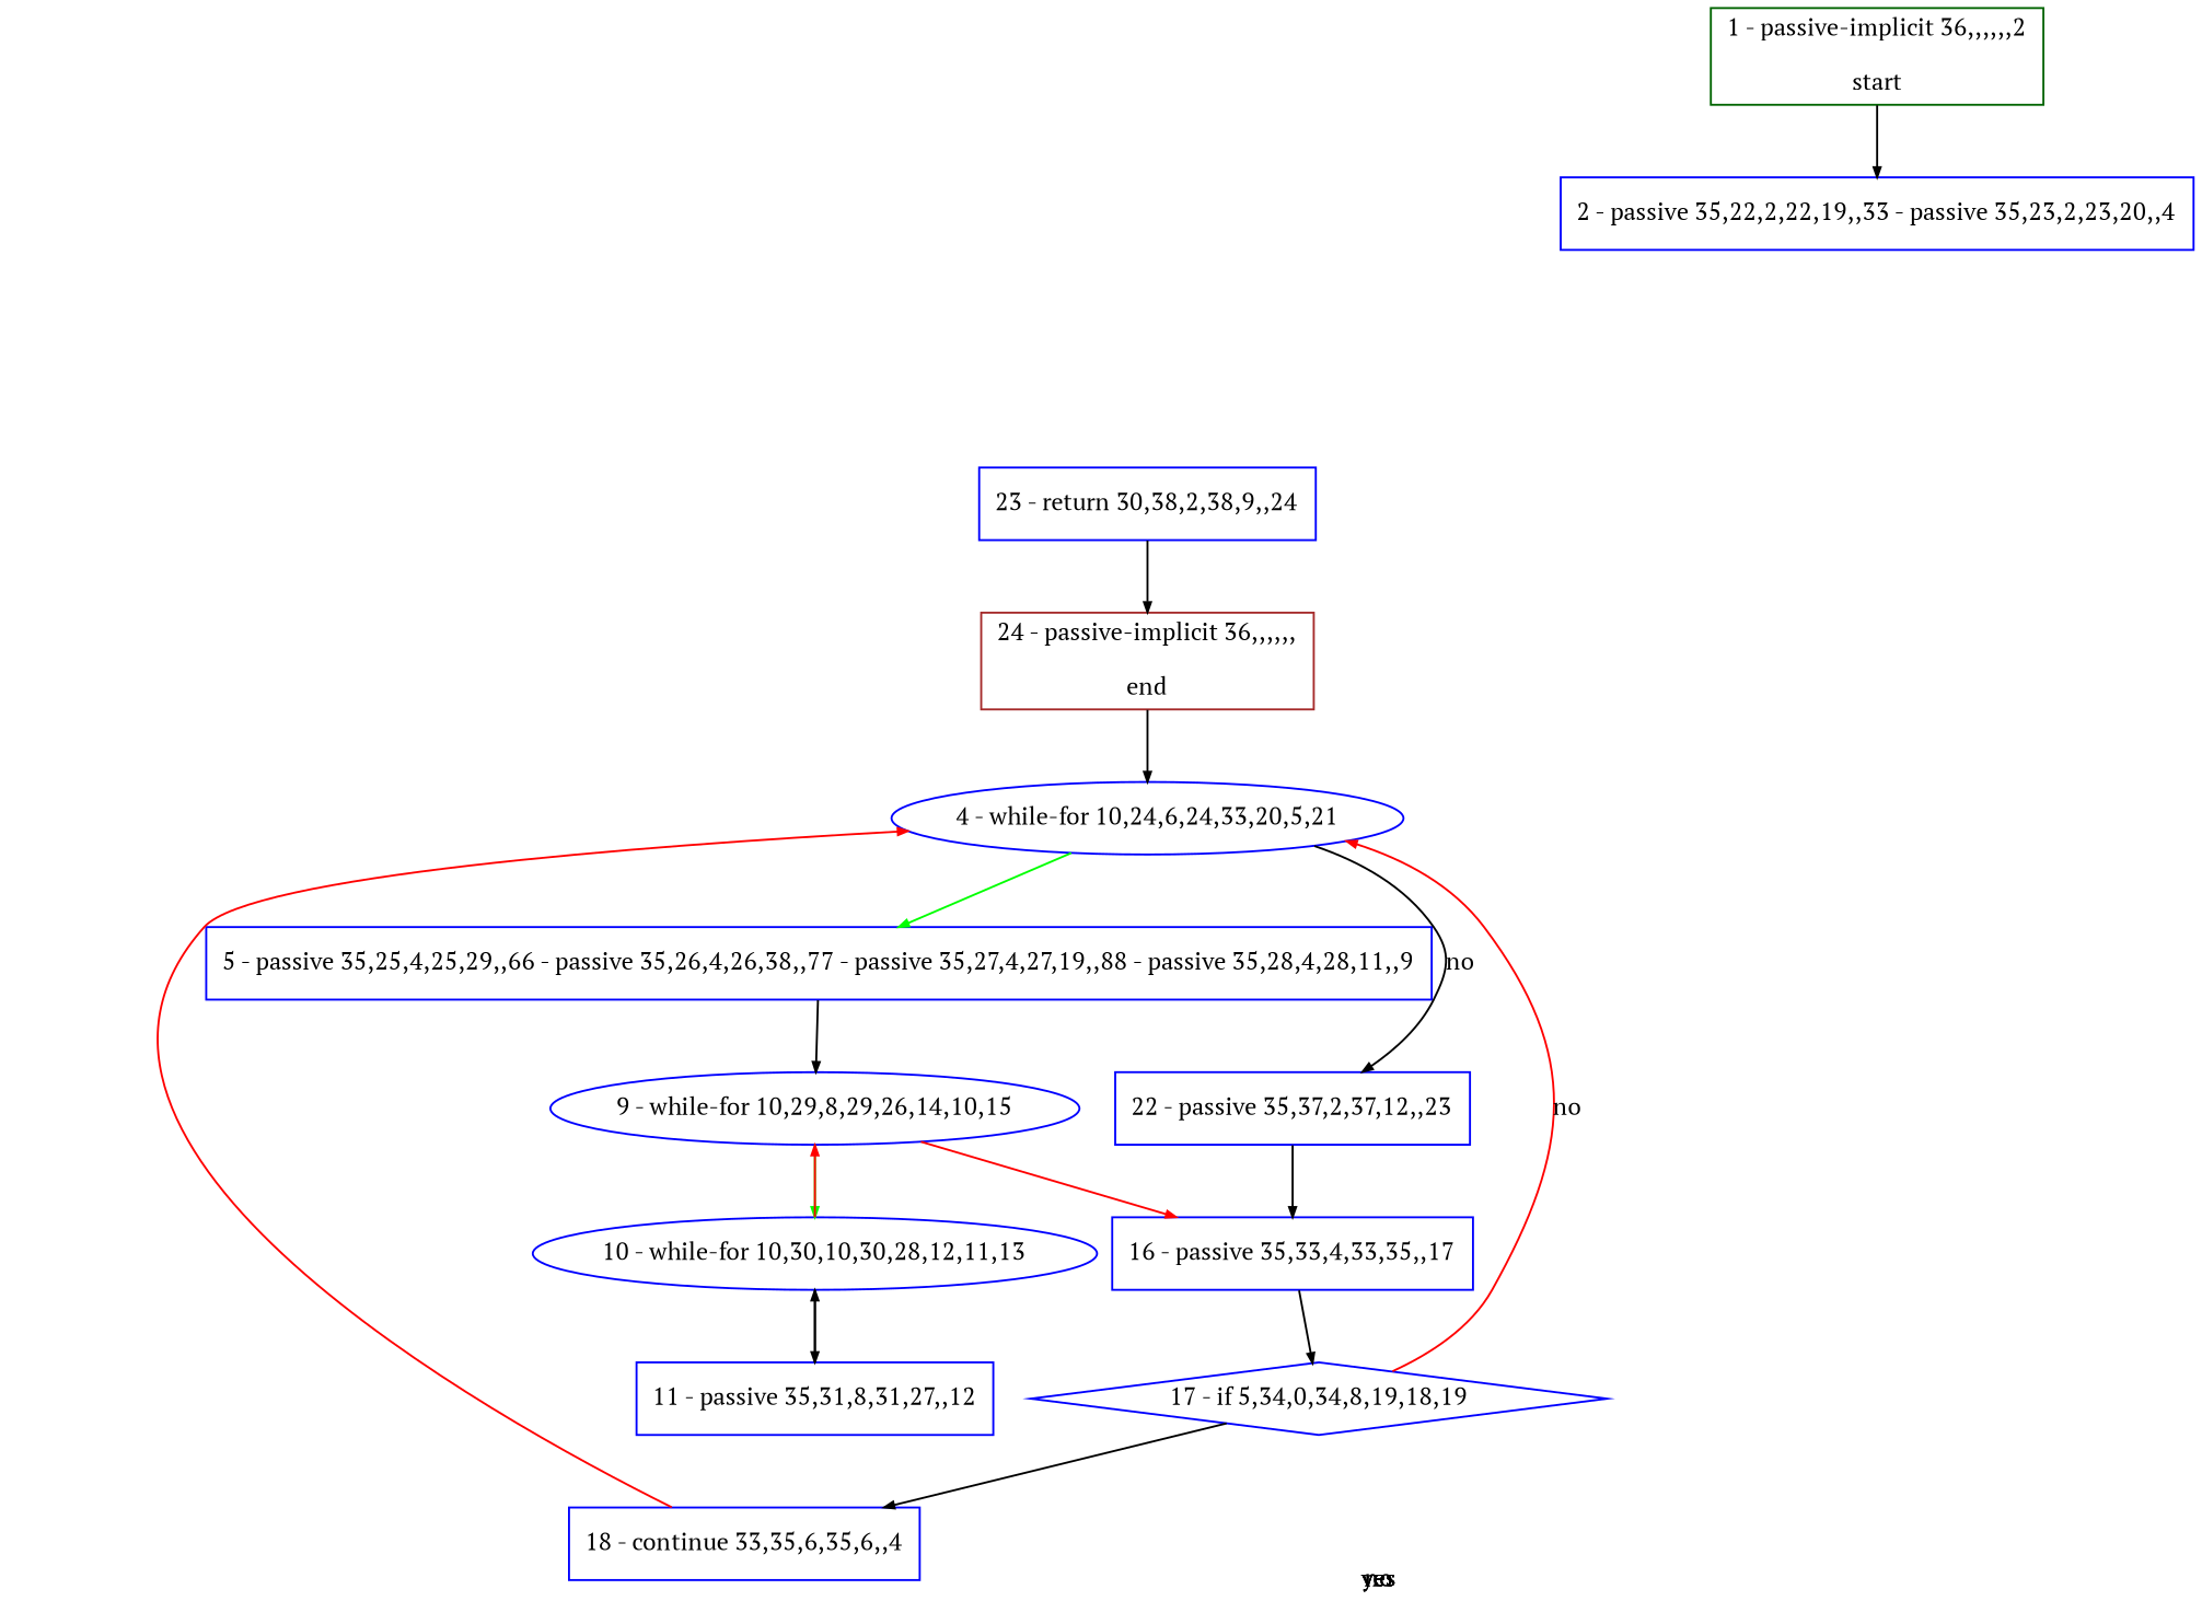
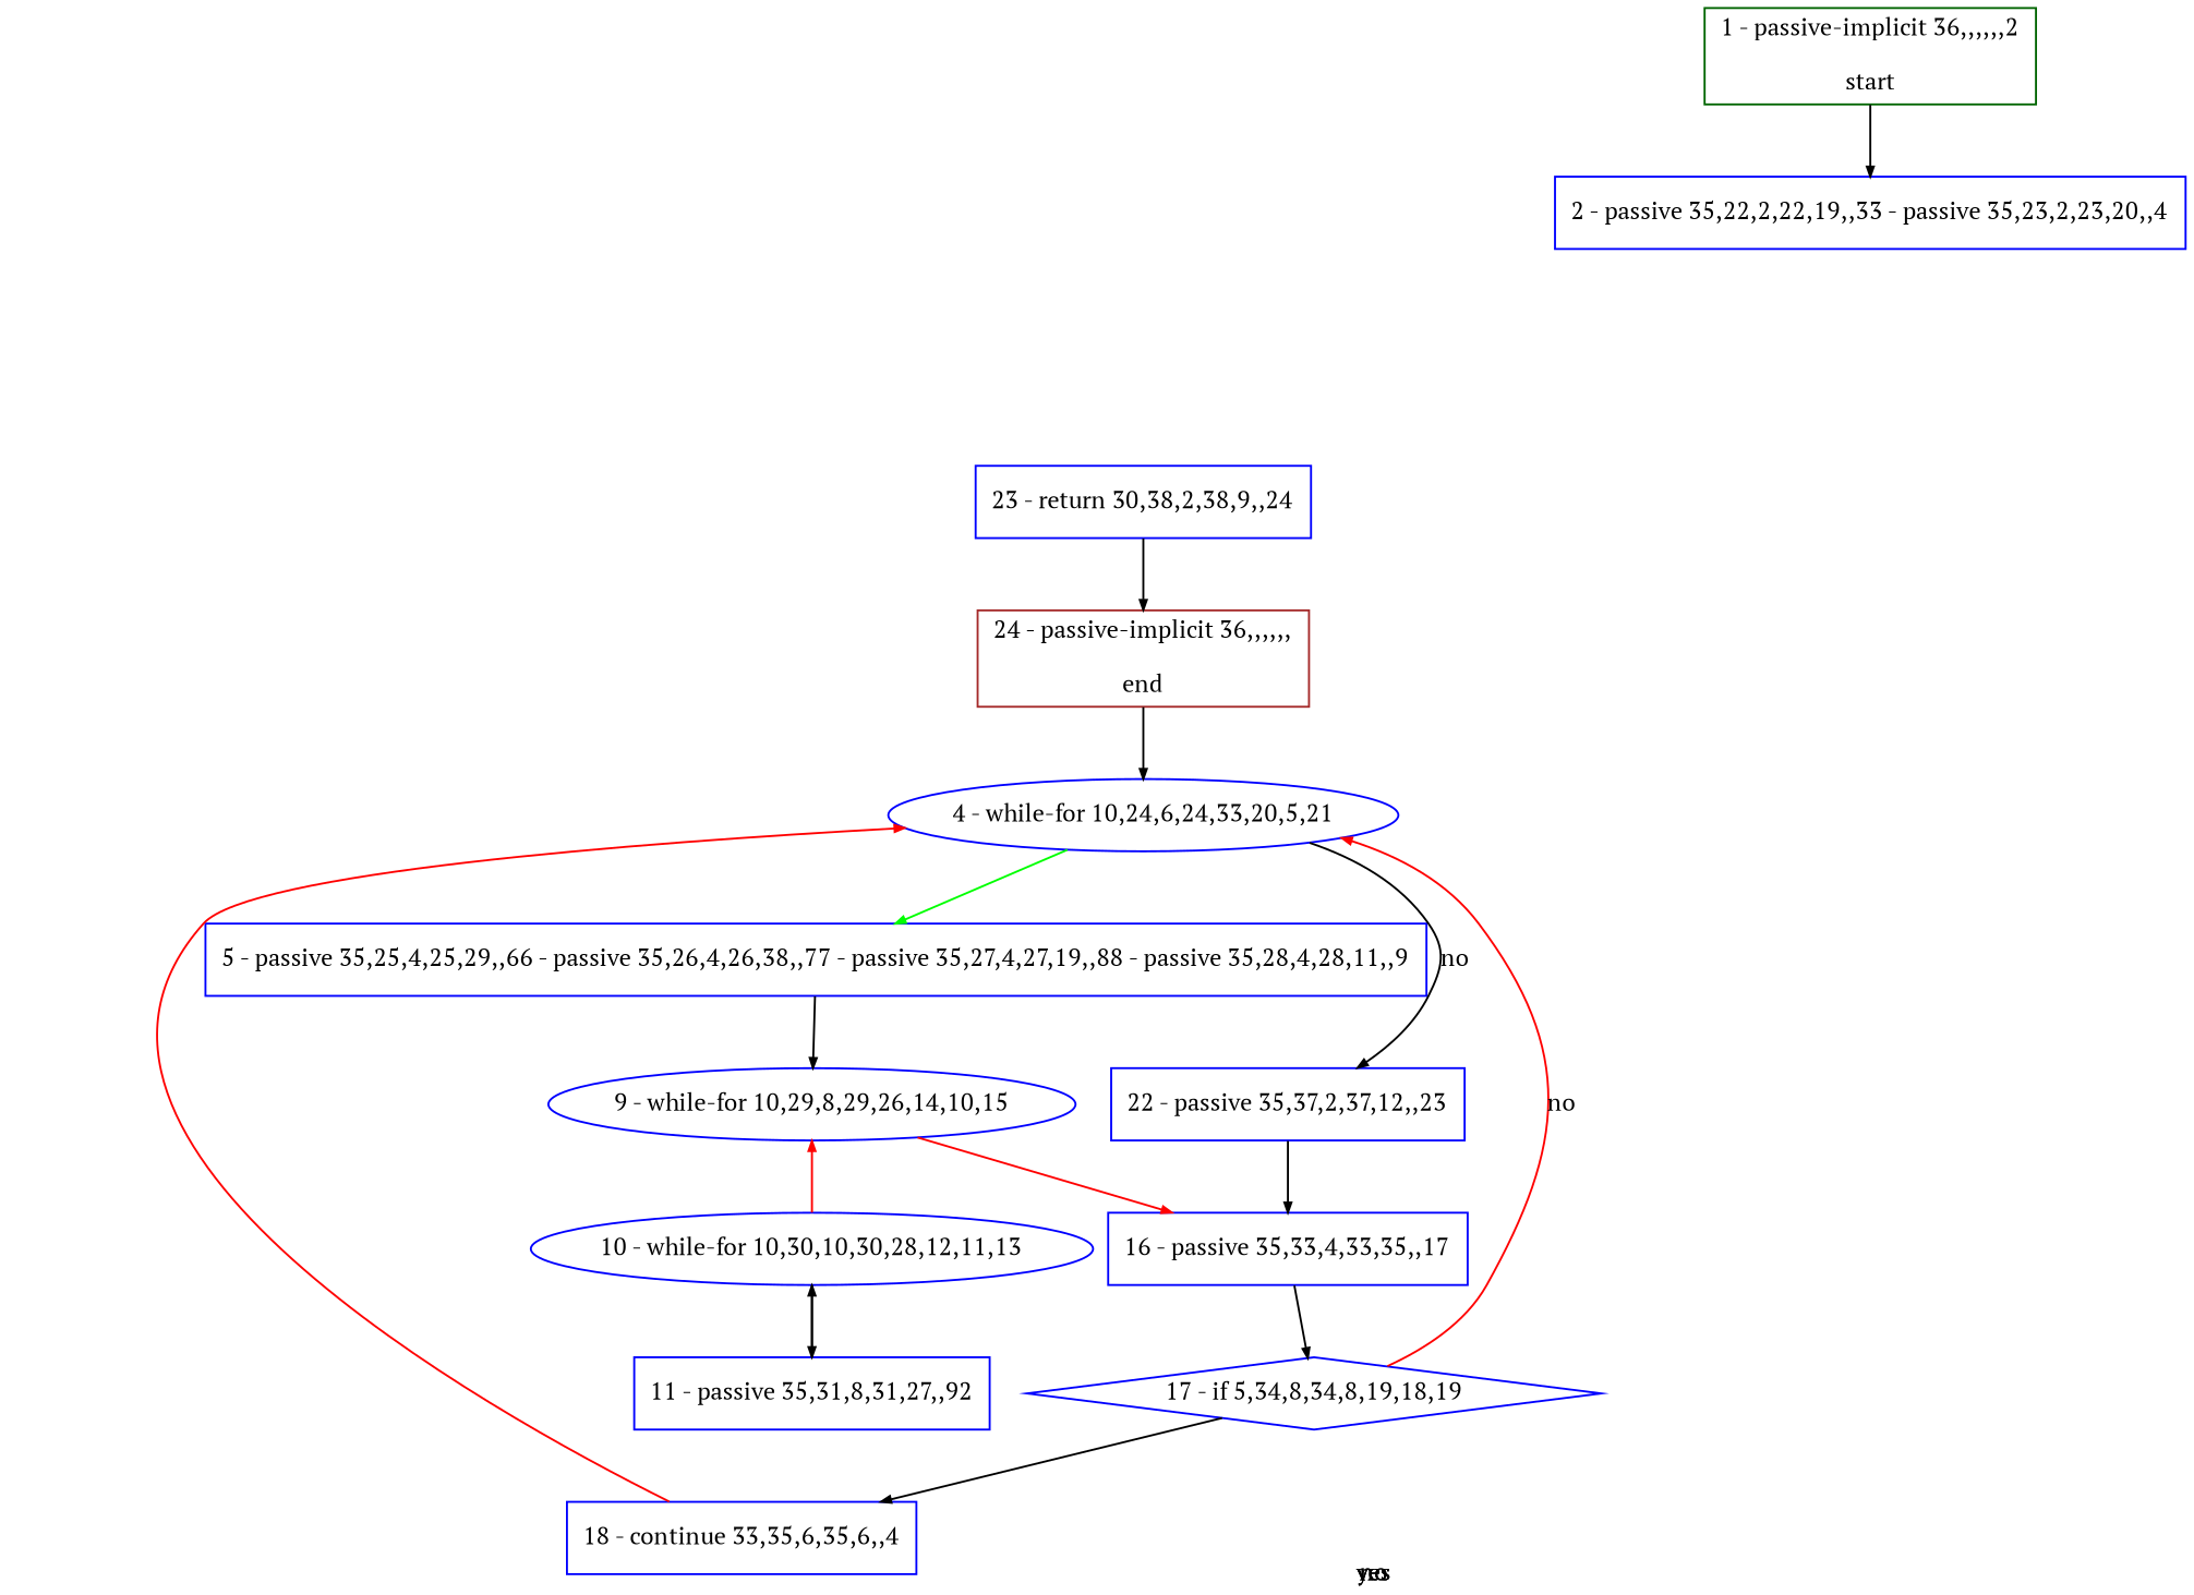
  digraph {
    bgcolor=white
    compound=true
    fillcolor="#FFFFCC"
    fontname="PT Serif"
    fontsize=12
    pack=true
    packmode=clust
    style="rounded,filled"
    node [color="#0000ff" compound=true fillcolor="#ffffff" fixedsize=false fontname="PT Serif" fontsize=12 node_initialized=no shape=box style=filled]
    edge [arrowhead=normal arrowsize=0.5 arrowtail=none color="#000000" compound=true dir=forward fontcolor=black fontname="PT Serif" fontsize=12]
    n1 [label="2 - passive 35,22,2,22,19,,33 - passive 35,23,2,23,20,,4"]
    n2 [label="4 - while-for 10,24,6,24,33,20,5,21" shape=oval]
    n3 [label="5 - passive 35,25,4,25,29,,66 - passive 35,26,4,26,38,,77 - passive 35,27,4,27,19,,88 - passive 35,28,4,28,11,,9"]
    n4 [label="22 - passive 35,37,2,37,12,,23"]
    n5 [color="#006400" label="1 - passive-implicit 36,,,,,,2\n\nstart"]
    n6 [label="9 - while-for 10,29,8,29,26,14,10,15" shape=oval]
    n7 [label="16 - passive 35,33,4,33,35,,17"]
    n8 [label="10 - while-for 10,30,10,30,28,12,11,13" shape=oval]
    n9 [label="23 - return 30,38,2,38,9,,24"]
    n10 [color="#a52a2a" label="24 - passive-implicit 36,,,,,,\n\nend"]
-   n11 [label="11 - passive 35,31,8,31,27,,12"]
-   n12 [label="17 - if 5,34,0,34,8,19,18,19" shape=diamond]
+   n11 [label="11 - passive 35,31,8,31,27,,92"]
+   n12 [label="17 - if 5,34,8,34,8,19,18,19" shape=diamond]
    n13 [label="18 - continue 33,35,6,35,6,,4"]
    n2 -> n3 [color="#00ff00" label=yes]
    n2 -> n4 [label=no]
    n3 -> n6
    n4 -> n7
    n5 -> n1
    n6 -> n7 [color="#ff0000" label=no]
-   n6 -> n8 [color="#00ff00" label=yes]
    n7 -> n12
    n8 -> n6 [color="#ff0000" label=no]
    n8 -> n11 [label=yes]
    n9 -> n10
    n10 -> n2
    n11 -> n8
    n12 -> n2 [color="#ff0000" label=no]
    n12 -> n13 [label=yes]
    n13 -> n2 [color="#ff0000"]
  }
